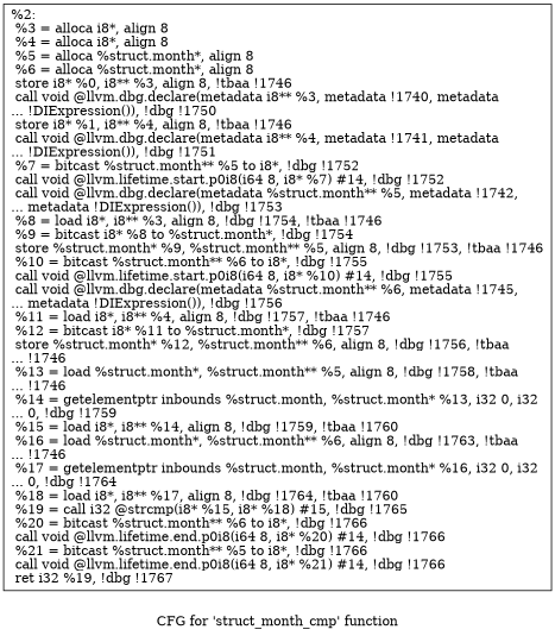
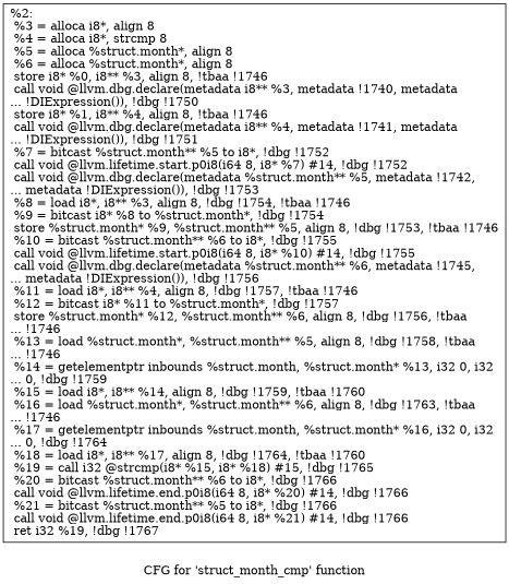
  digraph {
    label="CFG for 'struct_month_cmp' function"
    rankdir=LR
-   n1 [label="{%2:\l  %3 = alloca i8*, align 8\l  %4 = alloca i8*, align 8\l  %5 = alloca %struct.month*, align 8\l  %6 = alloca %struct.month*, align 8\l  store i8* %0, i8** %3, align 8, !tbaa !1746\l  call void @llvm.dbg.declare(metadata i8** %3, metadata !1740, metadata\l... !DIExpression()), !dbg !1750\l  store i8* %1, i8** %4, align 8, !tbaa !1746\l  call void @llvm.dbg.declare(metadata i8** %4, metadata !1741, metadata\l... !DIExpression()), !dbg !1751\l  %7 = bitcast %struct.month** %5 to i8*, !dbg !1752\l  call void @llvm.lifetime.start.p0i8(i64 8, i8* %7) #14, !dbg !1752\l  call void @llvm.dbg.declare(metadata %struct.month** %5, metadata !1742,\l... metadata !DIExpression()), !dbg !1753\l  %8 = load i8*, i8** %3, align 8, !dbg !1754, !tbaa !1746\l  %9 = bitcast i8* %8 to %struct.month*, !dbg !1754\l  store %struct.month* %9, %struct.month** %5, align 8, !dbg !1753, !tbaa !1746\l  %10 = bitcast %struct.month** %6 to i8*, !dbg !1755\l  call void @llvm.lifetime.start.p0i8(i64 8, i8* %10) #14, !dbg !1755\l  call void @llvm.dbg.declare(metadata %struct.month** %6, metadata !1745,\l... metadata !DIExpression()), !dbg !1756\l  %11 = load i8*, i8** %4, align 8, !dbg !1757, !tbaa !1746\l  %12 = bitcast i8* %11 to %struct.month*, !dbg !1757\l  store %struct.month* %12, %struct.month** %6, align 8, !dbg !1756, !tbaa\l... !1746\l  %13 = load %struct.month*, %struct.month** %5, align 8, !dbg !1758, !tbaa\l... !1746\l  %14 = getelementptr inbounds %struct.month, %struct.month* %13, i32 0, i32\l... 0, !dbg !1759\l  %15 = load i8*, i8** %14, align 8, !dbg !1759, !tbaa !1760\l  %16 = load %struct.month*, %struct.month** %6, align 8, !dbg !1763, !tbaa\l... !1746\l  %17 = getelementptr inbounds %struct.month, %struct.month* %16, i32 0, i32\l... 0, !dbg !1764\l  %18 = load i8*, i8** %17, align 8, !dbg !1764, !tbaa !1760\l  %19 = call i32 @strcmp(i8* %15, i8* %18) #15, !dbg !1765\l  %20 = bitcast %struct.month** %6 to i8*, !dbg !1766\l  call void @llvm.lifetime.end.p0i8(i64 8, i8* %20) #14, !dbg !1766\l  %21 = bitcast %struct.month** %5 to i8*, !dbg !1766\l  call void @llvm.lifetime.end.p0i8(i64 8, i8* %21) #14, !dbg !1766\l  ret i32 %19, !dbg !1767\l}" shape=record]
+   n1 [label="{%2:\l  %3 = alloca i8*, align 8\l  %4 = alloca i8*, strcmp 8\l  %5 = alloca %struct.month*, align 8\l  %6 = alloca %struct.month*, align 8\l  store i8* %0, i8** %3, align 8, !tbaa !1746\l  call void @llvm.dbg.declare(metadata i8** %3, metadata !1740, metadata\l... !DIExpression()), !dbg !1750\l  store i8* %1, i8** %4, align 8, !tbaa !1746\l  call void @llvm.dbg.declare(metadata i8** %4, metadata !1741, metadata\l... !DIExpression()), !dbg !1751\l  %7 = bitcast %struct.month** %5 to i8*, !dbg !1752\l  call void @llvm.lifetime.start.p0i8(i64 8, i8* %7) #14, !dbg !1752\l  call void @llvm.dbg.declare(metadata %struct.month** %5, metadata !1742,\l... metadata !DIExpression()), !dbg !1753\l  %8 = load i8*, i8** %3, align 8, !dbg !1754, !tbaa !1746\l  %9 = bitcast i8* %8 to %struct.month*, !dbg !1754\l  store %struct.month* %9, %struct.month** %5, align 8, !dbg !1753, !tbaa !1746\l  %10 = bitcast %struct.month** %6 to i8*, !dbg !1755\l  call void @llvm.lifetime.start.p0i8(i64 8, i8* %10) #14, !dbg !1755\l  call void @llvm.dbg.declare(metadata %struct.month** %6, metadata !1745,\l... metadata !DIExpression()), !dbg !1756\l  %11 = load i8*, i8** %4, align 8, !dbg !1757, !tbaa !1746\l  %12 = bitcast i8* %11 to %struct.month*, !dbg !1757\l  store %struct.month* %12, %struct.month** %6, align 8, !dbg !1756, !tbaa\l... !1746\l  %13 = load %struct.month*, %struct.month** %5, align 8, !dbg !1758, !tbaa\l... !1746\l  %14 = getelementptr inbounds %struct.month, %struct.month* %13, i32 0, i32\l... 0, !dbg !1759\l  %15 = load i8*, i8** %14, align 8, !dbg !1759, !tbaa !1760\l  %16 = load %struct.month*, %struct.month** %6, align 8, !dbg !1763, !tbaa\l... !1746\l  %17 = getelementptr inbounds %struct.month, %struct.month* %16, i32 0, i32\l... 0, !dbg !1764\l  %18 = load i8*, i8** %17, align 8, !dbg !1764, !tbaa !1760\l  %19 = call i32 @strcmp(i8* %15, i8* %18) #15, !dbg !1765\l  %20 = bitcast %struct.month** %6 to i8*, !dbg !1766\l  call void @llvm.lifetime.end.p0i8(i64 8, i8* %20) #14, !dbg !1766\l  %21 = bitcast %struct.month** %5 to i8*, !dbg !1766\l  call void @llvm.lifetime.end.p0i8(i64 8, i8* %21) #14, !dbg !1766\l  ret i32 %19, !dbg !1767\l}" shape=record]
  }
